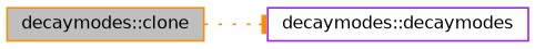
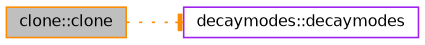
  digraph {
    rankdir=LR
    node [fontname=Helvetica fontsize=10 shape=record style=filled]
-   n1 [color=darkorange fillcolor=grey75 fontcolor=black height=0.2 label="decaymodes::clone" width=0.4]
+   n1 [color=darkorange fillcolor=grey75 fontcolor=black height=0.2 label="clone::clone" width=0.4]
    n2 [color=purple fillcolor=white height=0.2 label="decaymodes::decaymodes" width=0.4]
    n1 -> n2 [color=darkorange fontname=Helvetica fontsize=10 labelfontname=Helvetica labelfontsize=10 style=dotted arrowhead=tee]
  }
